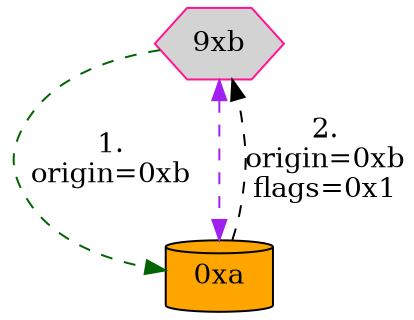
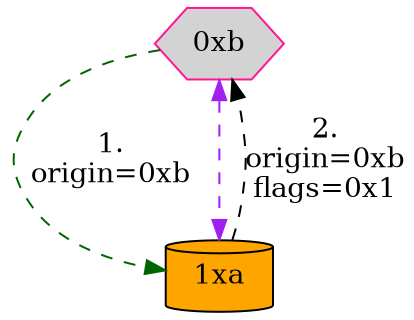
  digraph {
    node [style=filled]
    edge [style=dashed]
-   "0xb" [fillcolor=lightgrey color=deeppink shape=hexagon label="9xb"]
-   "0xa" [fillcolor=orange color=black shape=cylinder]
+   "0xb" [fillcolor=lightgrey color=deeppink shape=hexagon]
+   "0xa" [fillcolor=orange color=black shape=cylinder label="1xa"]
    "0xb" -> "0xa" [label="1.\norigin=0xb" color=darkgreen]
    "0xb" -> "0xa" [color=purple dir=both]
    "0xa" -> "0xb" [label="2.\norigin=0xb\nflags=0x1" color=black]
  }
